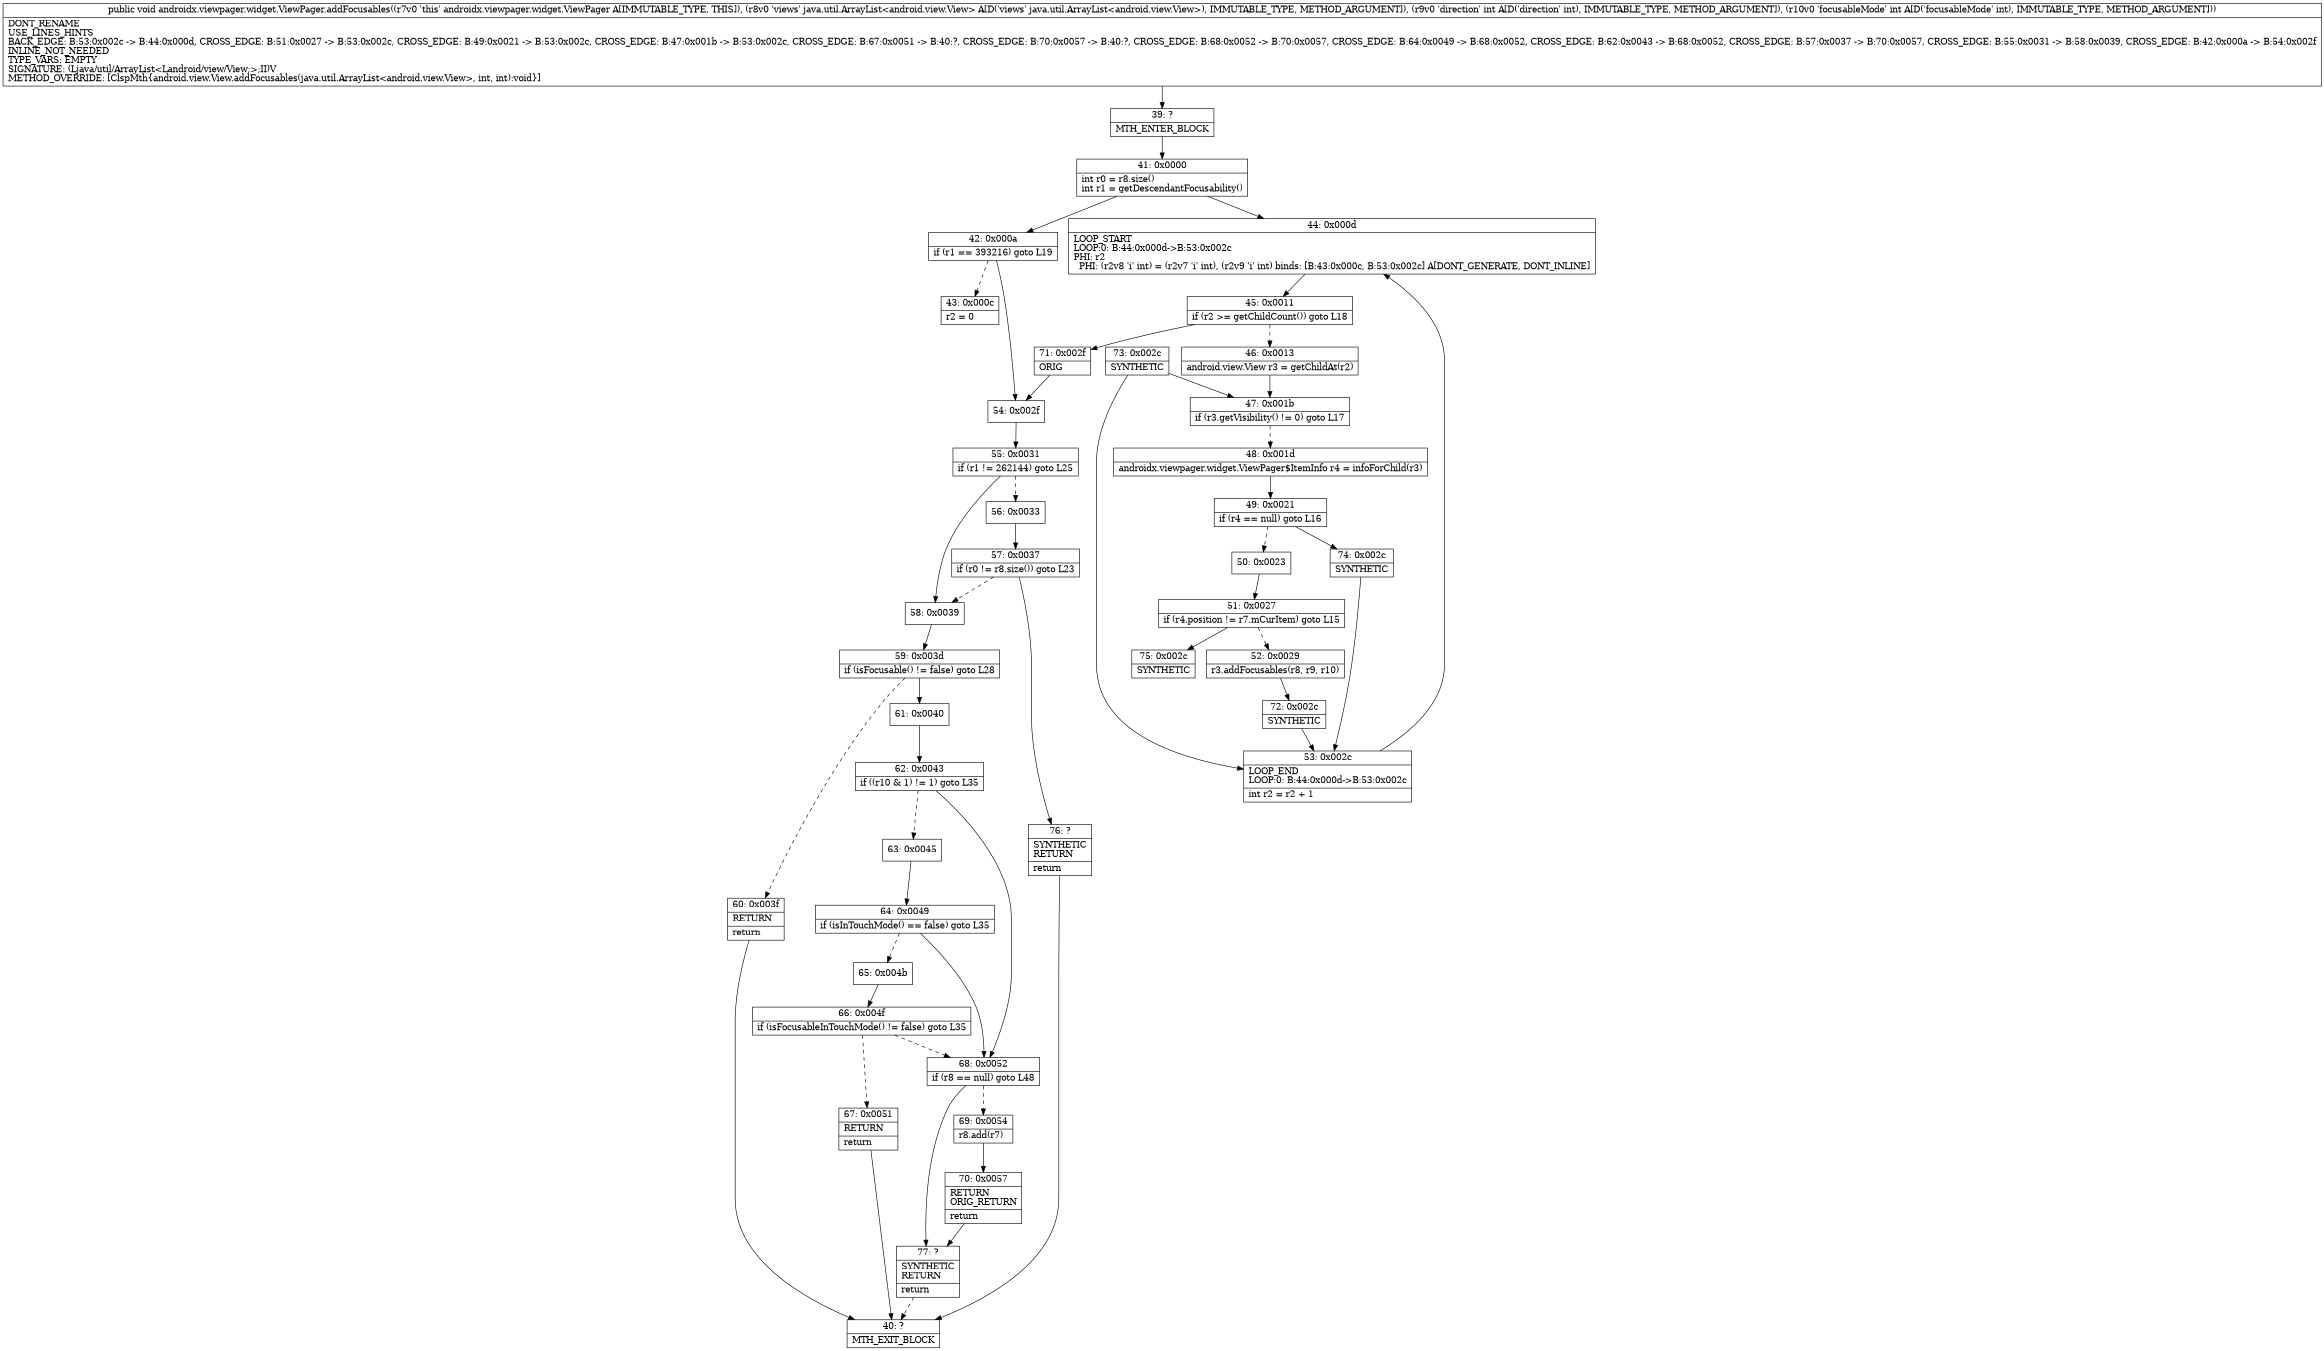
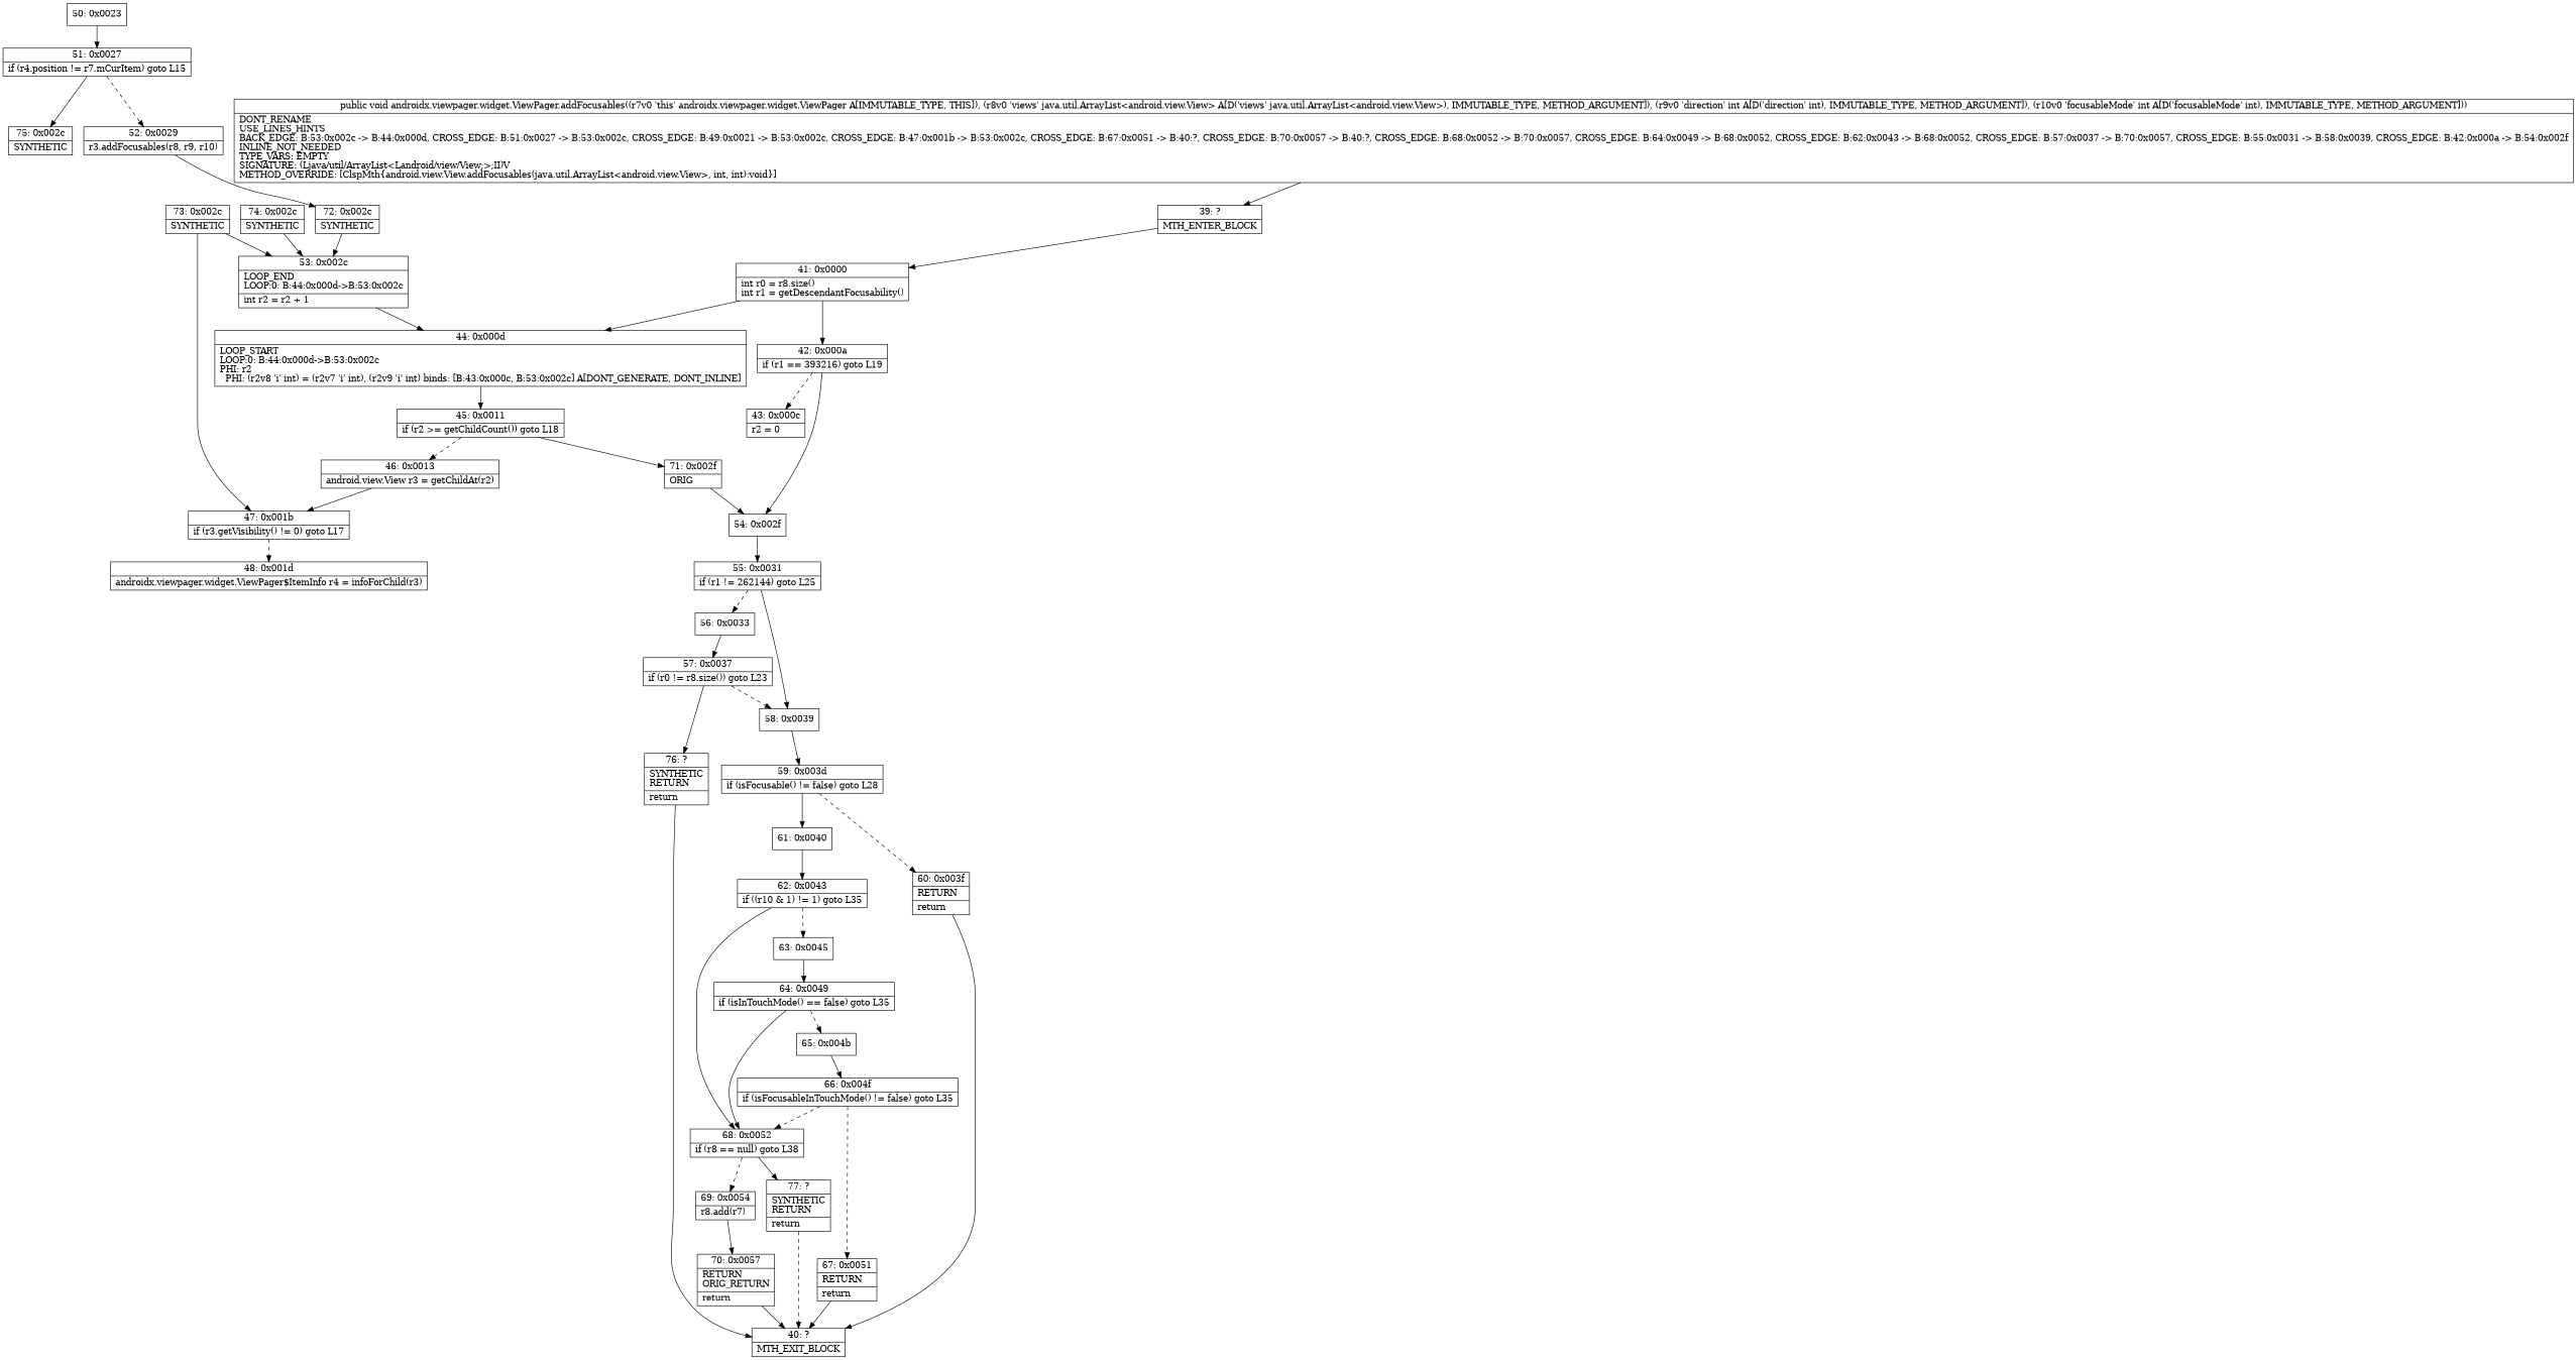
  digraph {
    node [shape=record]
    n1 [label="{39\:\ ?|MTH_ENTER_BLOCK\l}"]
    n2 [label="{41\:\ 0x0000|int r0 = r8.size()\lint r1 = getDescendantFocusability()\l}"]
    n3 [label="{42\:\ 0x000a|if (r1 == 393216) goto L19\l}"]
    n4 [label="{44\:\ 0x000d|LOOP_START\lLOOP:0: B:44:0x000d\-\>B:53:0x002c\lPHI: r2 \l  PHI: (r2v8 'i' int) = (r2v7 'i' int), (r2v9 'i' int) binds: [B:43:0x000c, B:53:0x002c] A[DONT_GENERATE, DONT_INLINE]\l}"]
    n5 [label="{43\:\ 0x000c|r2 = 0\l}"]
    n6 [label="{54\:\ 0x002f}"]
    n7 [label="{55\:\ 0x0031|if (r1 != 262144) goto L25\l}"]
    n8 [label="{45\:\ 0x0011|if (r2 \>= getChildCount()) goto L18\l}"]
    n9 [label="{46\:\ 0x0013|android.view.View r3 = getChildAt(r2)\l}"]
    n10 [label="{71\:\ 0x002f|ORIG\l}"]
    n11 [label="{47\:\ 0x001b|if (r3.getVisibility() != 0) goto L17\l}"]
    n12 [label="{48\:\ 0x001d|androidx.viewpager.widget.ViewPager$ItemInfo r4 = infoForChild(r3)\l}"]
-   n13 [label="{49\:\ 0x0021|if (r4 == null) goto L16\l}"]
    n14 [label="{73\:\ 0x002c|SYNTHETIC\l}"]
    n15 [label="{53\:\ 0x002c|LOOP_END\lLOOP:0: B:44:0x000d\-\>B:53:0x002c\l|int r2 = r2 + 1\l}"]
    n16 [label="{50\:\ 0x0023}"]
    n17 [label="{74\:\ 0x002c|SYNTHETIC\l}"]
    n18 [label="{51\:\ 0x0027|if (r4.position != r7.mCurItem) goto L15\l}"]
    n19 [label="{52\:\ 0x0029|r3.addFocusables(r8, r9, r10)\l}"]
    n20 [label="{75\:\ 0x002c|SYNTHETIC\l}"]
    n21 [label="{72\:\ 0x002c|SYNTHETIC\l}"]
    n22 [label="{56\:\ 0x0033}"]
    n23 [label="{58\:\ 0x0039}"]
    n24 [label="{57\:\ 0x0037|if (r0 != r8.size()) goto L23\l}"]
    n25 [label="{59\:\ 0x003d|if (isFocusable() != false) goto L28\l}"]
    n26 [label="{76\:\ ?|SYNTHETIC\lRETURN\l|return\l}"]
    n27 [label="{40\:\ ?|MTH_EXIT_BLOCK\l}"]
    n28 [label="{60\:\ 0x003f|RETURN\l|return\l}"]
    n29 [label="{61\:\ 0x0040}"]
    n30 [label="{62\:\ 0x0043|if ((r10 & 1) != 1) goto L35\l}"]
    n31 [label="{63\:\ 0x0045}"]
-   n32 [label="{68\:\ 0x0052|if (r8 == null) goto L48\l}"]
+   n32 [label="{68\:\ 0x0052|if (r8 == null) goto L38\l}"]
    n33 [label="{64\:\ 0x0049|if (isInTouchMode() == false) goto L35\l}"]
    n34 [label="{69\:\ 0x0054|r8.add(r7)\l}"]
    n35 [label="{77\:\ ?|SYNTHETIC\lRETURN\l|return\l}"]
    n36 [label="{65\:\ 0x004b}"]
    n37 [label="{66\:\ 0x004f|if (isFocusableInTouchMode() != false) goto L35\l}"]
    n38 [label="{67\:\ 0x0051|RETURN\l|return\l}"]
    n39 [label="{70\:\ 0x0057|RETURN\lORIG_RETURN\l|return\l}"]
    n40 [label="{public void androidx.viewpager.widget.ViewPager.addFocusables((r7v0 'this' androidx.viewpager.widget.ViewPager A[IMMUTABLE_TYPE, THIS]), (r8v0 'views' java.util.ArrayList\<android.view.View\> A[D('views' java.util.ArrayList\<android.view.View\>), IMMUTABLE_TYPE, METHOD_ARGUMENT]), (r9v0 'direction' int A[D('direction' int), IMMUTABLE_TYPE, METHOD_ARGUMENT]), (r10v0 'focusableMode' int A[D('focusableMode' int), IMMUTABLE_TYPE, METHOD_ARGUMENT]))  | DONT_RENAME\lUSE_LINES_HINTS\lBACK_EDGE: B:53:0x002c \-\> B:44:0x000d, CROSS_EDGE: B:51:0x0027 \-\> B:53:0x002c, CROSS_EDGE: B:49:0x0021 \-\> B:53:0x002c, CROSS_EDGE: B:47:0x001b \-\> B:53:0x002c, CROSS_EDGE: B:67:0x0051 \-\> B:40:?, CROSS_EDGE: B:70:0x0057 \-\> B:40:?, CROSS_EDGE: B:68:0x0052 \-\> B:70:0x0057, CROSS_EDGE: B:64:0x0049 \-\> B:68:0x0052, CROSS_EDGE: B:62:0x0043 \-\> B:68:0x0052, CROSS_EDGE: B:57:0x0037 \-\> B:70:0x0057, CROSS_EDGE: B:55:0x0031 \-\> B:58:0x0039, CROSS_EDGE: B:42:0x000a \-\> B:54:0x002f\lINLINE_NOT_NEEDED\lTYPE_VARS: EMPTY\lSIGNATURE: (Ljava\/util\/ArrayList\<Landroid\/view\/View;\>;II)V\lMETHOD_OVERRIDE: [ClspMth\{android.view.View.addFocusables(java.util.ArrayList\<android.view.View\>, int, int):void\}]\l}"]
    n1 -> n2
    n2 -> n3
    n2 -> n4
    n3 -> n5 [style=dashed]
    n3 -> n6
    n4 -> n8
    n6 -> n7
    n7 -> n22 [style=dashed]
    n7 -> n23
    n8 -> n9 [style=dashed]
    n8 -> n10
    n9 -> n11
    n10 -> n6
    n11 -> n12 [style=dashed]
-   n12 -> n13
-   n13 -> n16 [style=dashed]
-   n13 -> n17
    n14 -> n11
    n14 -> n15
    n15 -> n4
    n16 -> n18
    n17 -> n15
    n18 -> n19 [style=dashed]
    n18 -> n20
    n19 -> n21
    n21 -> n15
    n22 -> n24
    n23 -> n25
    n24 -> n23 [style=dashed]
    n24 -> n26
    n25 -> n28 [style=dashed]
    n25 -> n29
    n26 -> n27
    n28 -> n27
    n29 -> n30
    n30 -> n31 [style=dashed]
    n30 -> n32
    n31 -> n33
    n32 -> n34 [style=dashed]
    n32 -> n35
    n33 -> n32
    n33 -> n36 [style=dashed]
    n34 -> n39
    n35 -> n27 [style=dashed]
    n36 -> n37
    n37 -> n32 [style=dashed]
    n37 -> n38 [style=dashed]
    n38 -> n27
-   n39 -> n35
+   n39 -> n27
    n40 -> n1
  }
